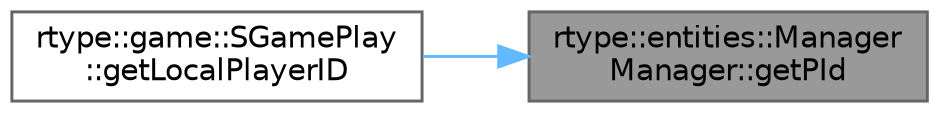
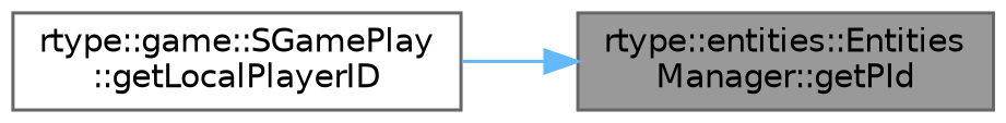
  digraph {
    rankdir=RL
    node [fontname=Helvetica fontsize=10 shape=box style=filled]
-   n1 [color=gray40 fillcolor=grey60 fontcolor=black height=0.2 label="rtype::entities::Manager\lManager::getPId" width=0.4]
+   n1 [color=gray40 fillcolor=grey60 fontcolor=black height=0.2 label="rtype::entities::Entities\lManager::getPId" width=0.4]
    n2 [color=grey40 fillcolor=white height=0.2 label="rtype::game::SGamePlay\l::getLocalPlayerID" width=0.4]
    n1 -> n2 [color=steelblue1 dir=back fontname=Helvetica fontsize=10 labelfontname=Helvetica labelfontsize=10 style=solid]
  }
